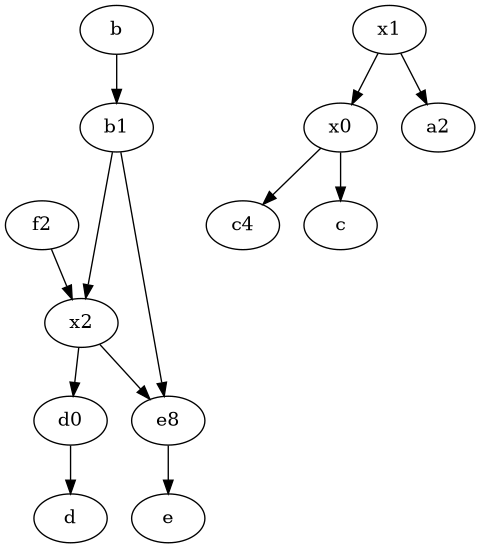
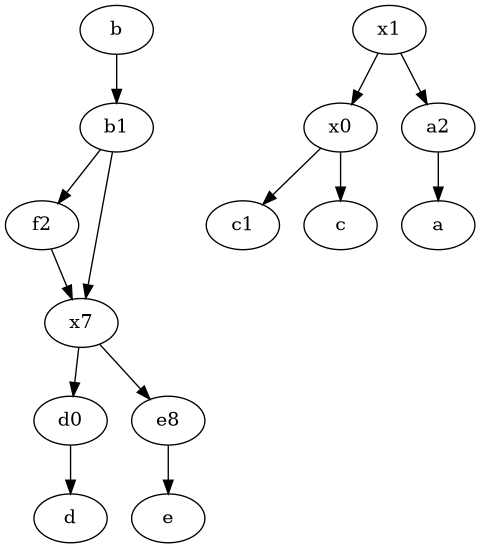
  digraph {
    b
    b1
    n3 [label=f2]
-   x2
+   x2 [label=x7]
    n5 [label=d0]
    d
    x0
-   c1 [label=c4]
+   c1
    c
    x1
    n11 [label=a2]
+   a
    n13 [label=e8]
    e
    b -> b1
-   b1 -> n13
+   b1 -> n3
    b1 -> x2
    n3 -> x2
    x2 -> n5
    x2 -> n13
    n5 -> d
    x0 -> c1
    x0 -> c
    x1 -> x0
    x1 -> n11
+   n11 -> a
    n13 -> e
  }
